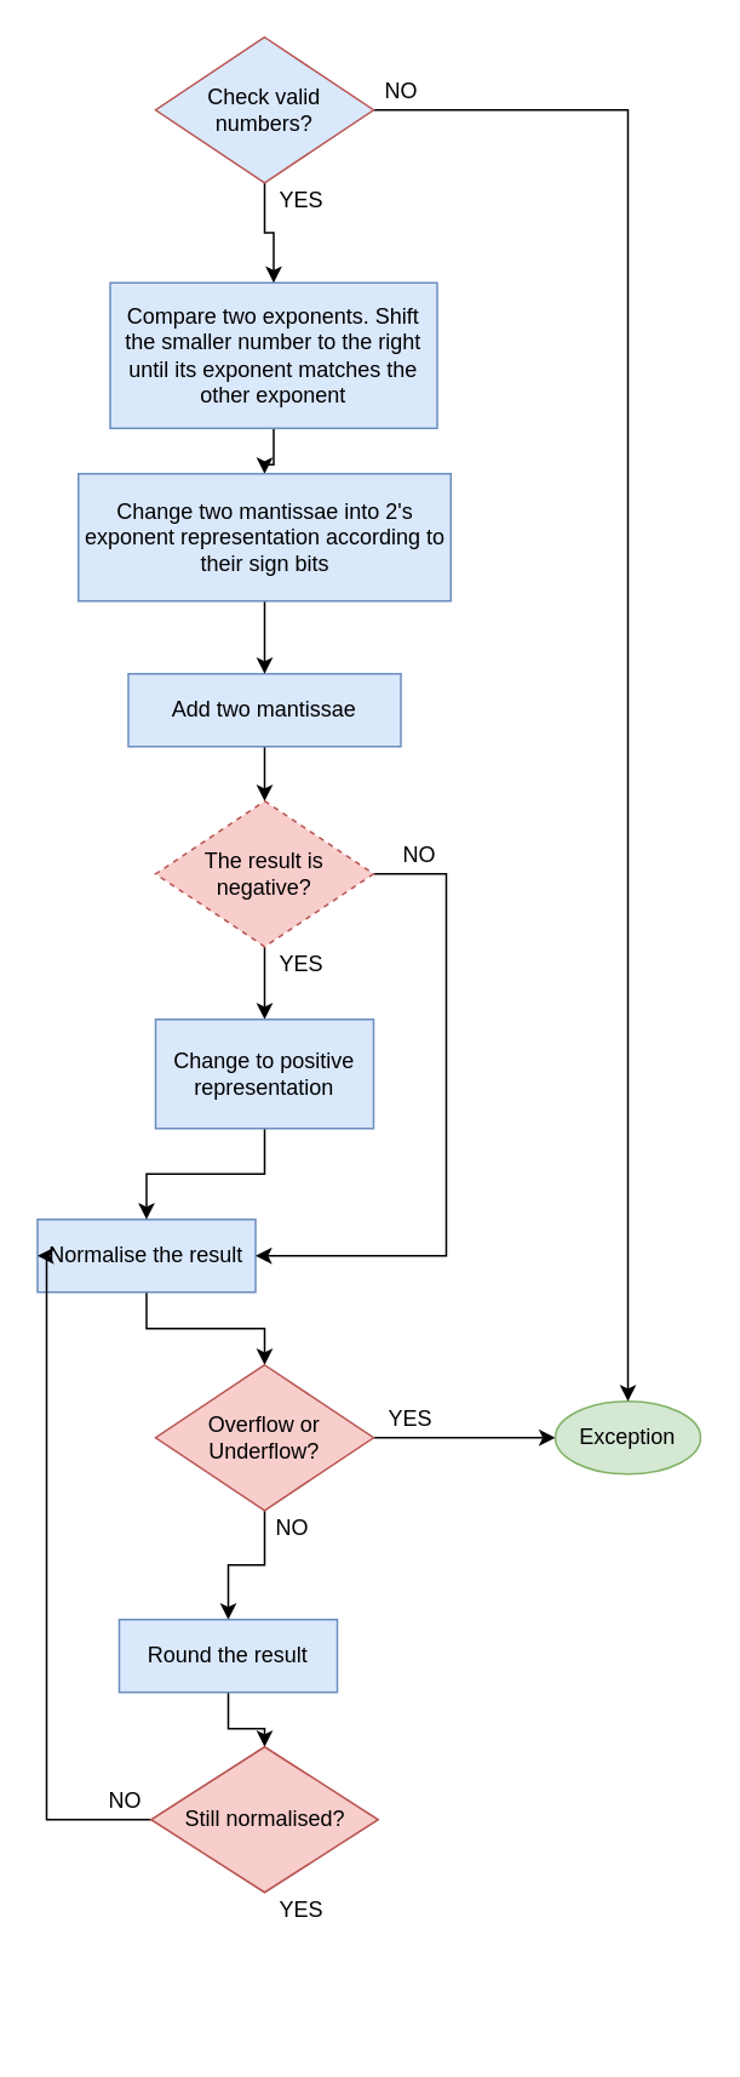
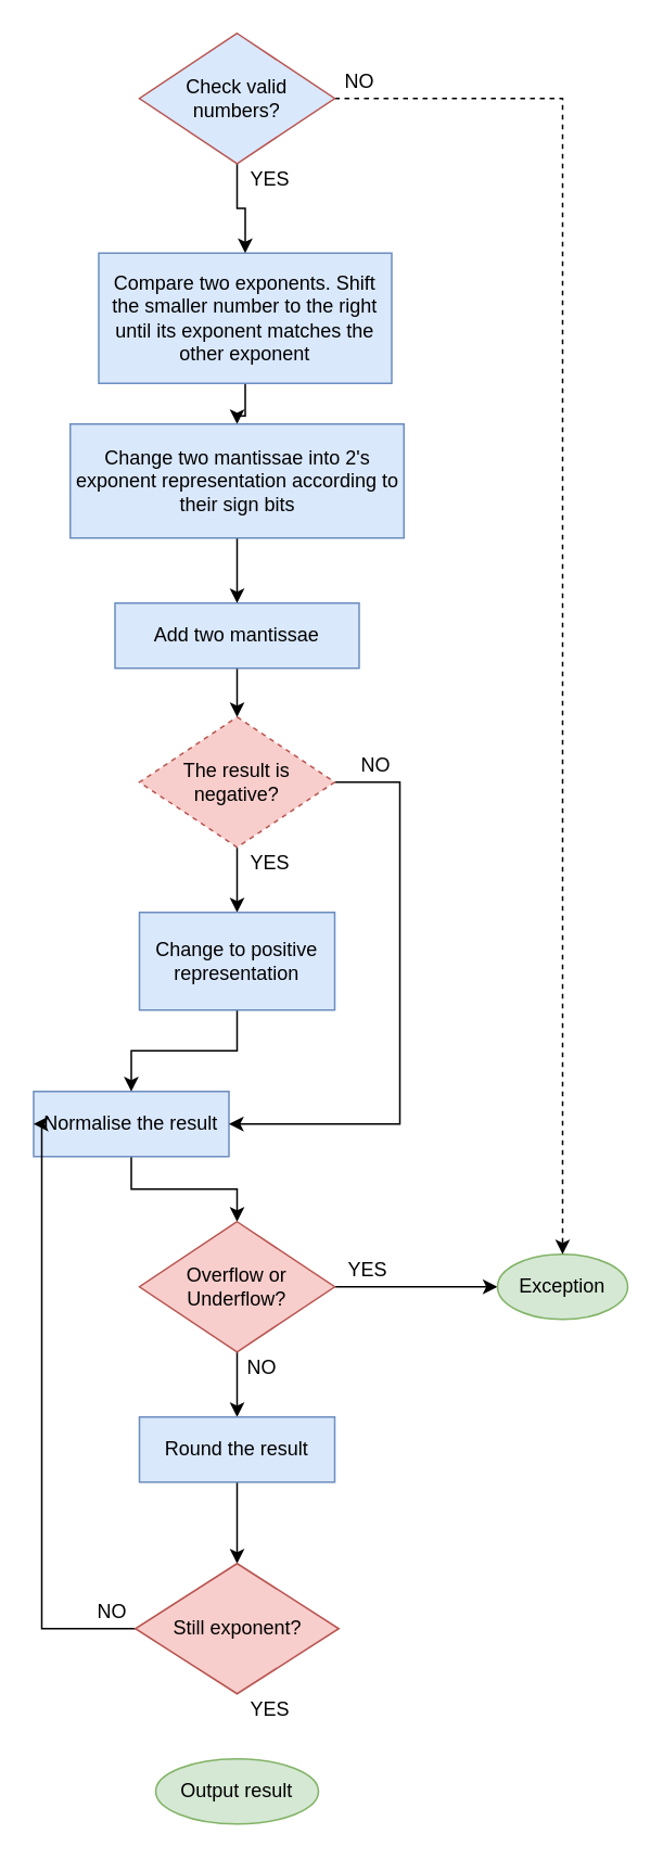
  <mxCell id="0" />
  <mxCell id="1" parent="0" />
  <mxCell id="2" value="" style="edgeStyle=orthogonalEdgeStyle;rounded=0;orthogonalLoop=1;jettySize=auto;html=1;" parent="1" source="3" target="27" edge="1"><mxGeometry relative="1" as="geometry" /></mxCell>
  <mxCell id="3" value="Compare two exponents. Shift the smaller number to the right until its exponent matches the other exponent" style="whiteSpace=wrap;html=1;fillColor=#dae8fc;strokeColor=#6c8ebf;" parent="1" vertex="1"><mxGeometry x="60" y="155" width="180" height="80" as="geometry" /></mxCell>
  <mxCell id="4" style="edgeStyle=orthogonalEdgeStyle;rounded=0;orthogonalLoop=1;jettySize=auto;html=1;exitX=0.5;exitY=1;exitDx=0;exitDy=0;entryX=0.5;entryY=0;entryDx=0;entryDy=0;" parent="1" source="5" target="30" edge="1"><mxGeometry relative="1" as="geometry" /></mxCell>
  <mxCell id="5" value="Add two mantissae" style="whiteSpace=wrap;html=1;fillColor=#dae8fc;strokeColor=#6c8ebf;" parent="1" vertex="1"><mxGeometry x="70" y="370" width="150" height="40" as="geometry" /></mxCell>
  <mxCell id="6" value="" style="edgeStyle=orthogonalEdgeStyle;rounded=0;orthogonalLoop=1;jettySize=auto;html=1;" parent="1" source="7" target="10" edge="1"><mxGeometry relative="1" as="geometry" /></mxCell>
  <mxCell id="7" value="Normalise the result" style="whiteSpace=wrap;html=1;fillColor=#dae8fc;strokeColor=#6c8ebf;" parent="1" vertex="1"><mxGeometry x="20" y="670" width="120" height="40" as="geometry" /></mxCell>
  <mxCell id="8" value="" style="edgeStyle=orthogonalEdgeStyle;rounded=0;orthogonalLoop=1;jettySize=auto;html=1;" parent="1" source="10" target="11" edge="1"><mxGeometry relative="1" as="geometry" /></mxCell>
  <mxCell id="9" value="" style="edgeStyle=orthogonalEdgeStyle;rounded=0;orthogonalLoop=1;jettySize=auto;html=1;" parent="1" source="10" target="13" edge="1"><mxGeometry relative="1" as="geometry" /></mxCell>
  <mxCell id="10" value="Overflow or Underflow?" style="rhombus;whiteSpace=wrap;html=1;fillColor=#f8cecc;strokeColor=#b85450;" parent="1" vertex="1"><mxGeometry x="85" y="750" width="120" height="80" as="geometry" /></mxCell>
  <mxCell id="11" value="Exception" style="ellipse;whiteSpace=wrap;html=1;fillColor=#d5e8d4;strokeColor=#82b366;" parent="1" vertex="1"><mxGeometry x="305" y="770" width="80" height="40" as="geometry" /></mxCell>
  <mxCell id="12" value="" style="edgeStyle=orthogonalEdgeStyle;rounded=0;orthogonalLoop=1;jettySize=auto;html=1;" parent="1" source="13" target="15" edge="1"><mxGeometry relative="1" as="geometry" /></mxCell>
- <mxCell id="13" value="Round the result" style="whiteSpace=wrap;html=1;fillColor=#dae8fc;strokeColor=#6c8ebf;" parent="1" vertex="1"><mxGeometry x="65" y="890" width="120" height="40" as="geometry" /></mxCell>
+ <mxCell id="13" value="Round the result" style="whiteSpace=wrap;html=1;fillColor=#dae8fc;strokeColor=#6c8ebf;" parent="1" vertex="1"><mxGeometry x="85" y="870" width="120" height="40" as="geometry" /></mxCell>
  <mxCell id="14" style="edgeStyle=orthogonalEdgeStyle;rounded=0;orthogonalLoop=1;jettySize=auto;html=1;exitX=0;exitY=0.5;exitDx=0;exitDy=0;entryX=0;entryY=0.5;entryDx=0;entryDy=0;" parent="1" source="15" target="7" edge="1"><mxGeometry relative="1" as="geometry"><mxPoint x="25" y="680" as="targetPoint" /><Array as="points"><mxPoint x="25" y="1000" /><mxPoint x="25" y="690" /></Array></mxGeometry></mxCell>
- <mxCell id="15" value="Still normalised?" style="rhombus;whiteSpace=wrap;html=1;fillColor=#f8cecc;strokeColor=#b85450;" parent="1" vertex="1"><mxGeometry x="82.5" y="960" width="125" height="80" as="geometry" /></mxCell>
+ <mxCell id="15" value="Still exponent?" style="rhombus;whiteSpace=wrap;html=1;fillColor=#f8cecc;strokeColor=#b85450;" parent="1" vertex="1"><mxGeometry x="82.5" y="960" width="125" height="80" as="geometry" /></mxCell>
+ <mxCell id="16" value="Output result" style="ellipse;whiteSpace=wrap;html=1;fillColor=#d5e8d4;strokeColor=#82b366;" parent="1" vertex="1"><mxGeometry x="95" y="1080" width="100" height="40" as="geometry" /></mxCell>
  <mxCell id="17" value="" style="edgeStyle=orthogonalEdgeStyle;rounded=0;orthogonalLoop=1;jettySize=auto;html=1;" parent="1" source="19" target="3" edge="1"><mxGeometry relative="1" as="geometry" /></mxCell>
- <mxCell id="18" style="edgeStyle=orthogonalEdgeStyle;rounded=0;orthogonalLoop=1;jettySize=auto;html=1;exitX=1;exitY=0.5;exitDx=0;exitDy=0;entryX=0.5;entryY=0;entryDx=0;entryDy=0;" parent="1" source="19" target="11" edge="1"><mxGeometry relative="1" as="geometry" /></mxCell>
+ <mxCell id="18" style="edgeStyle=orthogonalEdgeStyle;rounded=0;orthogonalLoop=1;jettySize=auto;html=1;exitX=1;exitY=0.5;exitDx=0;exitDy=0;entryX=0.5;entryY=0;entryDx=0;entryDy=0;dashed=1;" parent="1" source="19" target="11" edge="1"><mxGeometry relative="1" as="geometry" /></mxCell>
  <mxCell id="19" value="Check valid numbers?" style="rhombus;whiteSpace=wrap;html=1;fillColor=#dae8fc;strokeColor=#b85450;" parent="1" vertex="1"><mxGeometry x="85" y="20" width="120" height="80" as="geometry" /></mxCell>
  <mxCell id="20" value="NO" style="text;html=1;align=center;verticalAlign=middle;resizable=0;points=[];autosize=1;strokeColor=none;fillColor=none;" parent="1" vertex="1"><mxGeometry x="205" y="40" width="30" height="20" as="geometry" /></mxCell>
  <mxCell id="21" value="YES" style="text;html=1;align=center;verticalAlign=middle;resizable=0;points=[];autosize=1;strokeColor=none;fillColor=none;" parent="1" vertex="1"><mxGeometry x="145" y="100" width="40" height="20" as="geometry" /></mxCell>
  <mxCell id="22" value="YES" style="text;html=1;align=center;verticalAlign=middle;resizable=0;points=[];autosize=1;strokeColor=none;fillColor=none;" parent="1" vertex="1"><mxGeometry x="205" y="770" width="40" height="20" as="geometry" /></mxCell>
  <mxCell id="23" value="NO" style="text;html=1;align=center;verticalAlign=middle;resizable=0;points=[];autosize=1;strokeColor=none;fillColor=none;" parent="1" vertex="1"><mxGeometry x="145" y="830" width="30" height="20" as="geometry" /></mxCell>
  <mxCell id="24" value="YES" style="text;html=1;align=center;verticalAlign=middle;resizable=0;points=[];autosize=1;strokeColor=none;fillColor=none;" parent="1" vertex="1"><mxGeometry x="145" y="1040" width="40" height="20" as="geometry" /></mxCell>
  <mxCell id="25" value="NO" style="text;html=1;align=center;verticalAlign=middle;resizable=0;points=[];autosize=1;strokeColor=none;fillColor=none;" parent="1" vertex="1"><mxGeometry x="52.5" y="980" width="30" height="20" as="geometry" /></mxCell>
  <mxCell id="26" style="edgeStyle=orthogonalEdgeStyle;rounded=0;orthogonalLoop=1;jettySize=auto;html=1;exitX=0.5;exitY=1;exitDx=0;exitDy=0;entryX=0.5;entryY=0;entryDx=0;entryDy=0;" parent="1" source="27" target="5" edge="1"><mxGeometry relative="1" as="geometry" /></mxCell>
  <mxCell id="27" value="Change two mantissae into 2's exponent representation according to their sign bits" style="whiteSpace=wrap;html=1;fillColor=#dae8fc;strokeColor=#6c8ebf;" parent="1" vertex="1"><mxGeometry x="42.5" y="260" width="205" height="70" as="geometry" /></mxCell>
  <mxCell id="28" value="" style="edgeStyle=orthogonalEdgeStyle;rounded=0;orthogonalLoop=1;jettySize=auto;html=1;" parent="1" source="30" target="32" edge="1"><mxGeometry relative="1" as="geometry" /></mxCell>
  <mxCell id="29" style="edgeStyle=orthogonalEdgeStyle;rounded=0;orthogonalLoop=1;jettySize=auto;html=1;exitX=1;exitY=0.5;exitDx=0;exitDy=0;entryX=1;entryY=0.5;entryDx=0;entryDy=0;" parent="1" source="30" target="7" edge="1"><mxGeometry relative="1" as="geometry"><Array as="points"><mxPoint x="245" y="480" /><mxPoint x="245" y="690" /></Array></mxGeometry></mxCell>
  <mxCell id="30" value="The result is negative?" style="rhombus;whiteSpace=wrap;html=1;fillColor=#f8cecc;strokeColor=#b85450;dashed=1;" parent="1" vertex="1"><mxGeometry x="85" y="440" width="120" height="80" as="geometry" /></mxCell>
  <mxCell id="31" style="edgeStyle=orthogonalEdgeStyle;rounded=0;orthogonalLoop=1;jettySize=auto;html=1;exitX=0.5;exitY=1;exitDx=0;exitDy=0;entryX=0.5;entryY=0;entryDx=0;entryDy=0;" parent="1" source="32" target="7" edge="1"><mxGeometry relative="1" as="geometry" /></mxCell>
  <mxCell id="32" value="Change to positive representation" style="whiteSpace=wrap;html=1;strokeColor=#6c8ebf;fillColor=#dae8fc;" parent="1" vertex="1"><mxGeometry x="85" y="560" width="120" height="60" as="geometry" /></mxCell>
  <mxCell id="33" value="NO" style="text;html=1;align=center;verticalAlign=middle;resizable=0;points=[];autosize=1;strokeColor=none;fillColor=none;" parent="1" vertex="1"><mxGeometry x="215" y="460" width="30" height="20" as="geometry" /></mxCell>
  <mxCell id="34" value="YES" style="text;html=1;align=center;verticalAlign=middle;resizable=0;points=[];autosize=1;strokeColor=none;fillColor=none;" parent="1" vertex="1"><mxGeometry x="145" y="520" width="40" height="20" as="geometry" /></mxCell>
